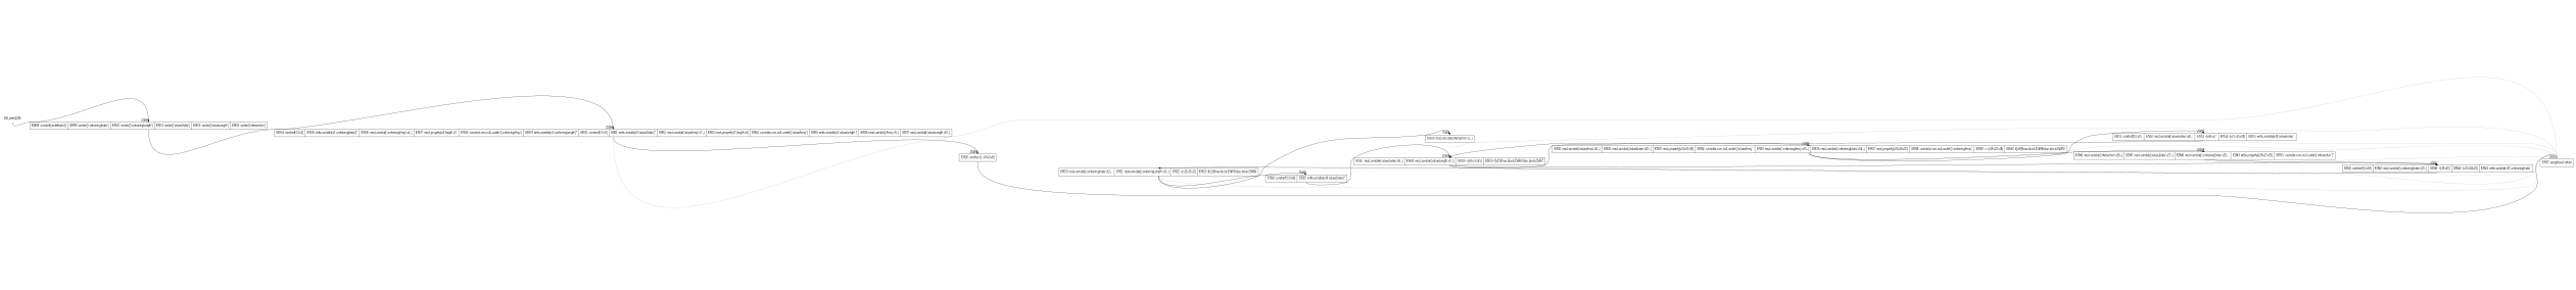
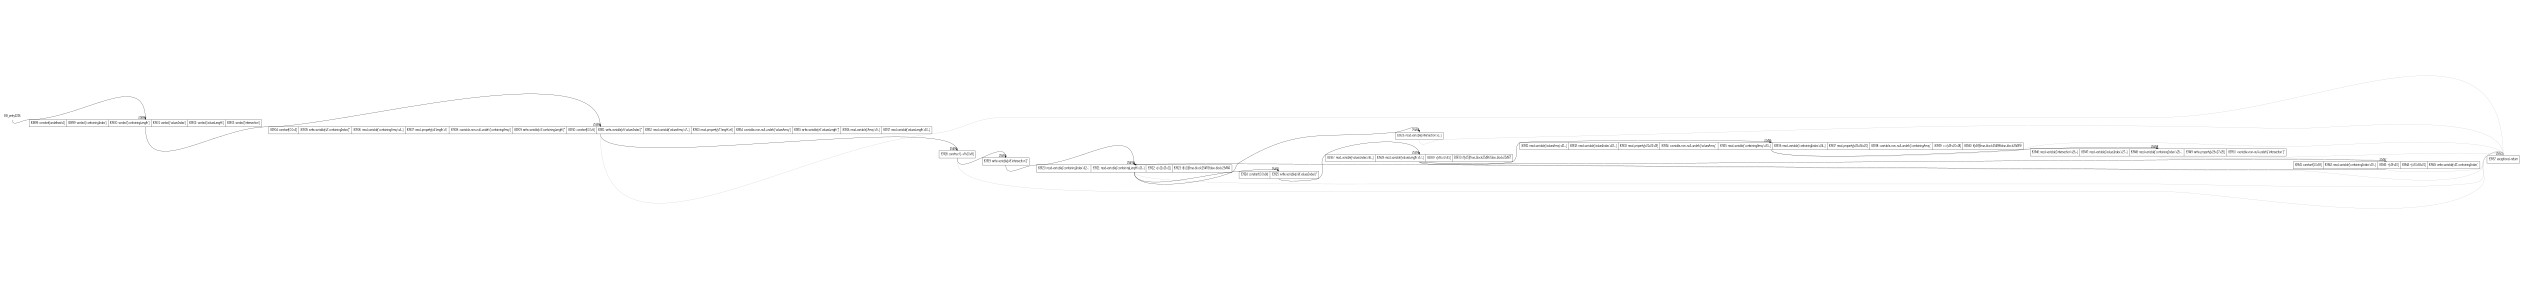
  digraph {
    fontname="Comic Neue"
    rankdir=LR
    node [fontname="Comic Neue" shape=record]
    edge [fontname="Comic Neue" headport=n tailport=s]
    BB_entry2236 [shape=none]
    n2 [label="{83898: constant[undefined,v1]|83899: vardecl['containingIndex']|83900: vardecl['containingLength']|83901: vardecl['valuesIndex']|83902: vardecl['valuesLength']|83903: vardecl['intersection']}"]
    n3 [label="{83904: constant[0.0,v2]|83905: write-variable[v2,'containingIndex']*|83906: read-variable['containingArray',v4,-]|83907: read-property[v4,'length',v3]|83908: \<variable-non-null-undef\>['containingArray']|83909: write-variable[v3,'containingLength']*|83910: constant[0.0,v5]|83911: write-variable[v5,'valuesIndex']*|83912: read-variable['valuesArray',v7,-]|83913: read-property[v7,'length',v6]|83914: \<variable-non-null-undef\>['valuesArray']|83915: write-variable[v6,'valuesLength']*|83916: read-variable['Array',v9,-]|83917: read-variable['valuesLength',v10,-]}"]
    n4 [label="{83918: construct [-,v9,v10,v8]}"]
    n5 [label="{83957: exceptional-return}"]
+   n6 [label="{83919: write-variable[v8,'intersection']*}"]
    n7 [label="{83920: read-variable['containingIndex',v12,-]|83921: read-variable['containingLength',v13,-]|83922: \<[v12,v13,v11]|83923: if[v11](true-block:25493,false-block:25494)}"]
    n8 [label="{83924: constant[0.0,v14]|83925: write-variable[v14,'valuesIndex']*}"]
    n9 [label="{83926: read-variable['intersection',v1,-]}"]
    n10 [label="{83927: read-variable['valuesIndex',v16,-]|83928: read-variable['valuesLength',v17,-]|83929: \<[v16,v17,v15]|83930: if[v15](true-block:25496,false-block:25497)}"]
    n11 [label="{83931: read-variable['valuesArray',v21,-]|83932: read-variable['valuesIndex',v22,-]|83933: read-property[v21,v22,v19]|83934: \<variable-non-null-undef\>['valuesArray']|83935: read-variable['containingArray',v23,-]|83936: read-variable['containingIndex',v24,-]|83937: read-property[v23,v24,v20]|83938: \<variable-non-null-undef\>['containingArray']|83939: ===[v19,v20,v18]|83940: if[v18](true-block:25498,false-block:25499)}"]
    n12 [label="{83941: constant[1.0,v18]|83942: read-variable['containingIndex',v19,-]|83943: +[v19,v20]|83944: +[v20,v18,v21]|83945: write-variable[v21,'containingIndex']}"]
    n13 [label="{83946: read-variable['intersection',v26,-]|83947: read-variable['valuesIndex',v27,-]|83948: read-variable['containingIndex',v25,-]|83949: write-property[v26,v27,v25]|83950: \<variable-non-null-undef\>['intersection']*}"]
-   n14 [label="{83951: constant[1.0,v25]|83952: read-variable['valuesIndex',v26,-]|83953: +[v26,v27]|83954: +[v27,v25,v28]|83955: write-variable[v28,'valuesIndex']}"]
    BB_entry2236 -> n2 [headlabel="    25488"]
    n2 -> n3 [headlabel="      25489"]
    n3 -> n4 [headlabel="      25490"]
    n3 -> n5 [color=gray headlabel="      25501"]
-   n4 -> n5 [color=black]
+   n4 -> n5 [color=gray]
+   n4 -> n6 [headlabel="      25491"]
+   n6 -> n7 [headlabel="      25492"]
    n7 -> n5 [color=gray]
    n7 -> n8 [headlabel="      25493"]
    n7 -> n9 [headlabel="      25494"]
    n8 -> n10 [headlabel="      25495"]
    n9 -> n5 [color=gray]
    n10 -> n5 [color=gray]
    n10 -> n11 [headlabel="      25496"]
    n10 -> n12 [headlabel="      25497"]
    n11 -> n5 [color=gray]
    n11 -> n13 [headlabel="      25498"]
-   n11 -> n14 [headlabel="      25499"]
    n12 -> n5 [color=gray]
    n12 -> n7
    n13 -> n5 [color=gray]
-   n13 -> n12
-   n14 -> n5 [color=gray]
-   n14 -> n10
+   n13 -> n12 [color=gray]
  }
